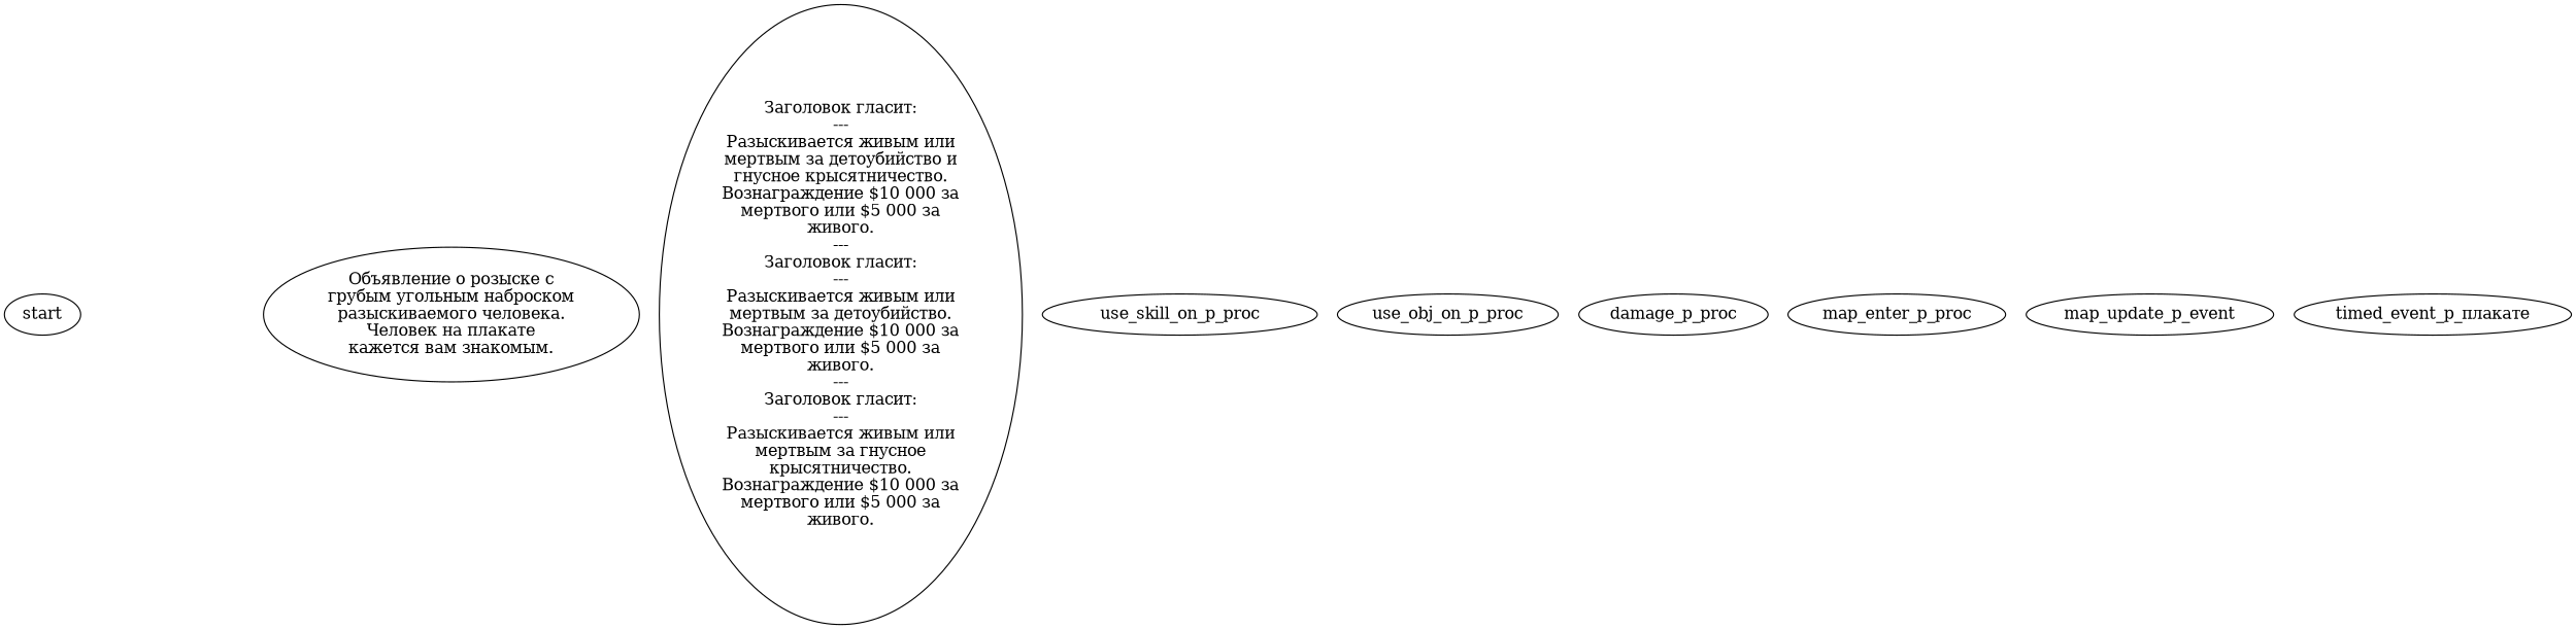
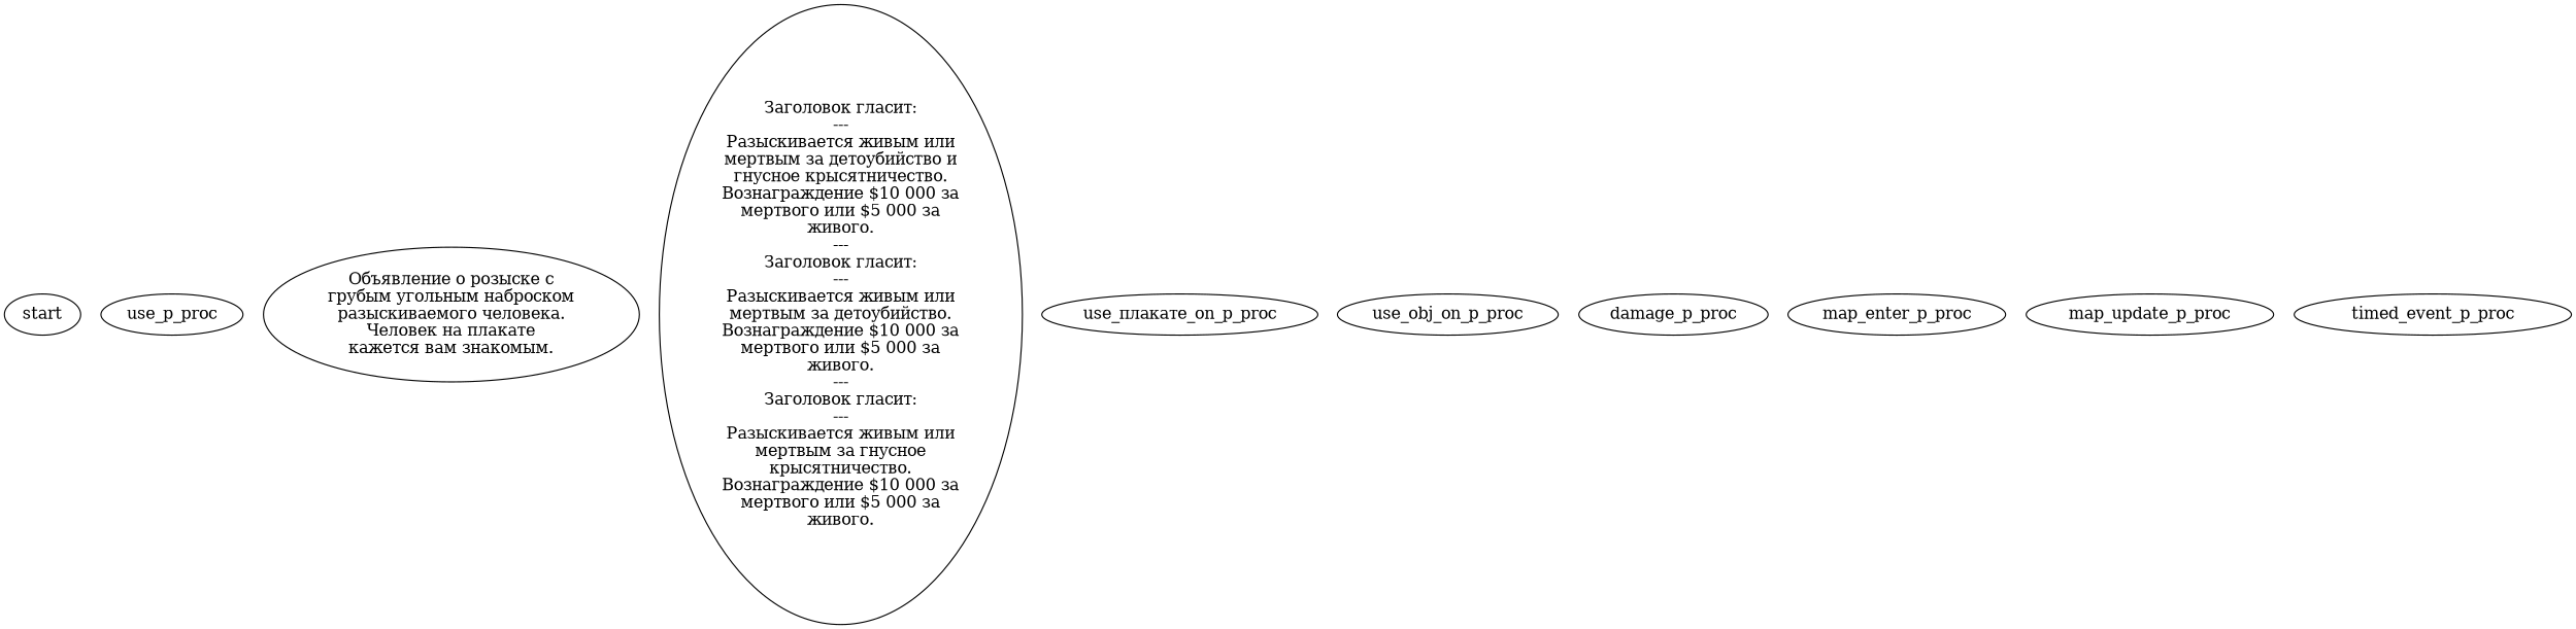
  digraph {
    node [color="#000000" fillcolor="#FFFFFF" style=filled]
    start
+   use_p_proc
    n3 [label="Объявление о розыске с\nгрубым угольным наброском\nразыскиваемого человека.\nЧеловек на плакате\nкажется вам знакомым."]
    n4 [label="Заголовок гласит:\n---\nРазыскивается живым или\nмертвым за детоубийство и\nгнусное крысятничество.\nВознаграждение $10 000 за\nмертвого или $5 000 за\nживого.\n---\nЗаголовок гласит:\n---\nРазыскивается живым или\nмертвым за детоубийство.\nВознаграждение $10 000 за\nмертвого или $5 000 за\nживого.\n---\nЗаголовок гласит:\n---\nРазыскивается живым или\nмертвым за гнусное\nкрысятничество.\nВознаграждение $10 000 за\nмертвого или $5 000 за\nживого."]
-   use_skill_on_p_proc
+   use_skill_on_p_proc [label="use_плакате_on_p_proc"]
    use_obj_on_p_proc
    damage_p_proc
    map_enter_p_proc
-   map_update_p_proc [label=map_update_p_event]
-   timed_event_p_proc [label="timed_event_p_плакате"]
+   map_update_p_proc
+   timed_event_p_proc
  }
